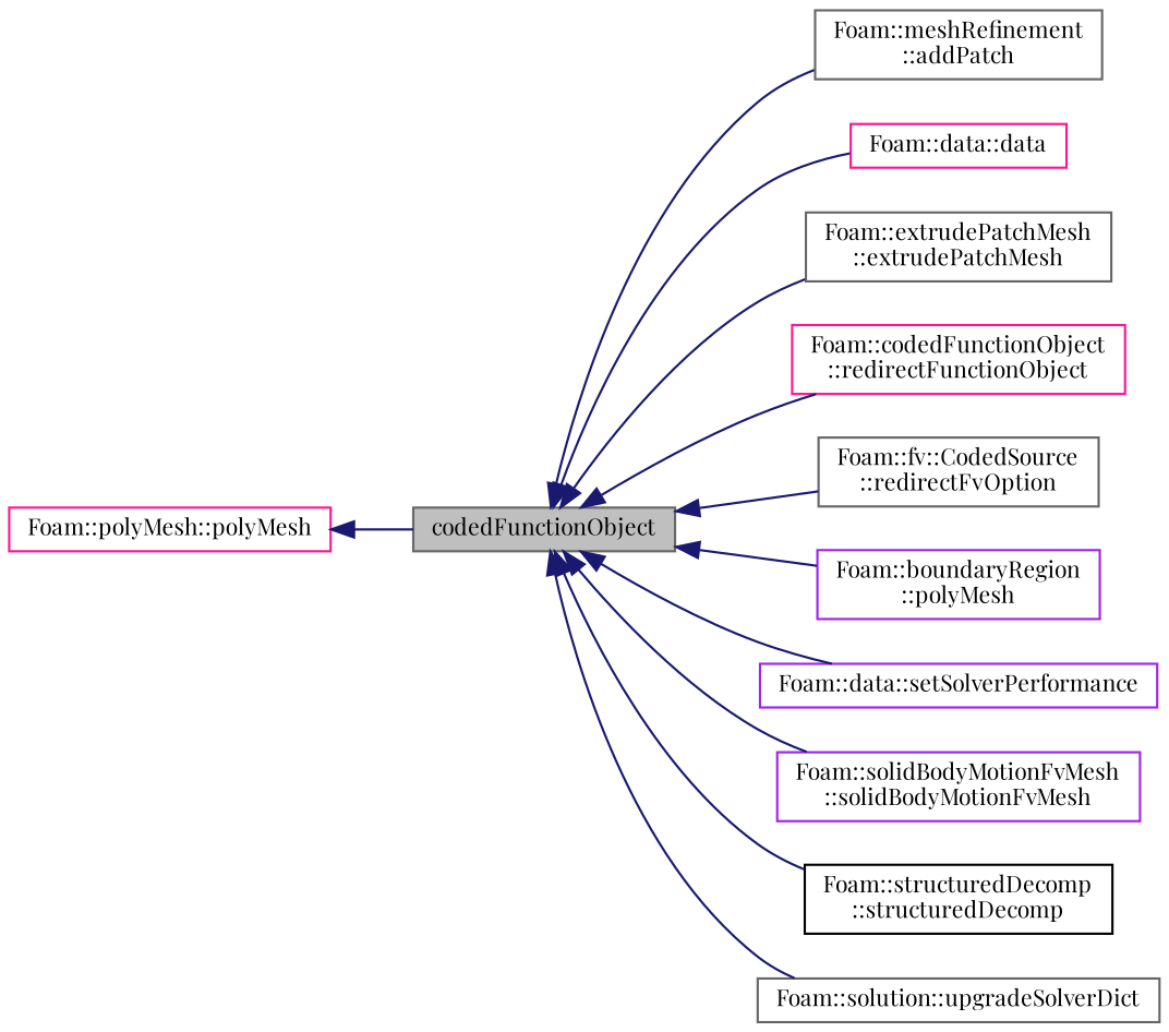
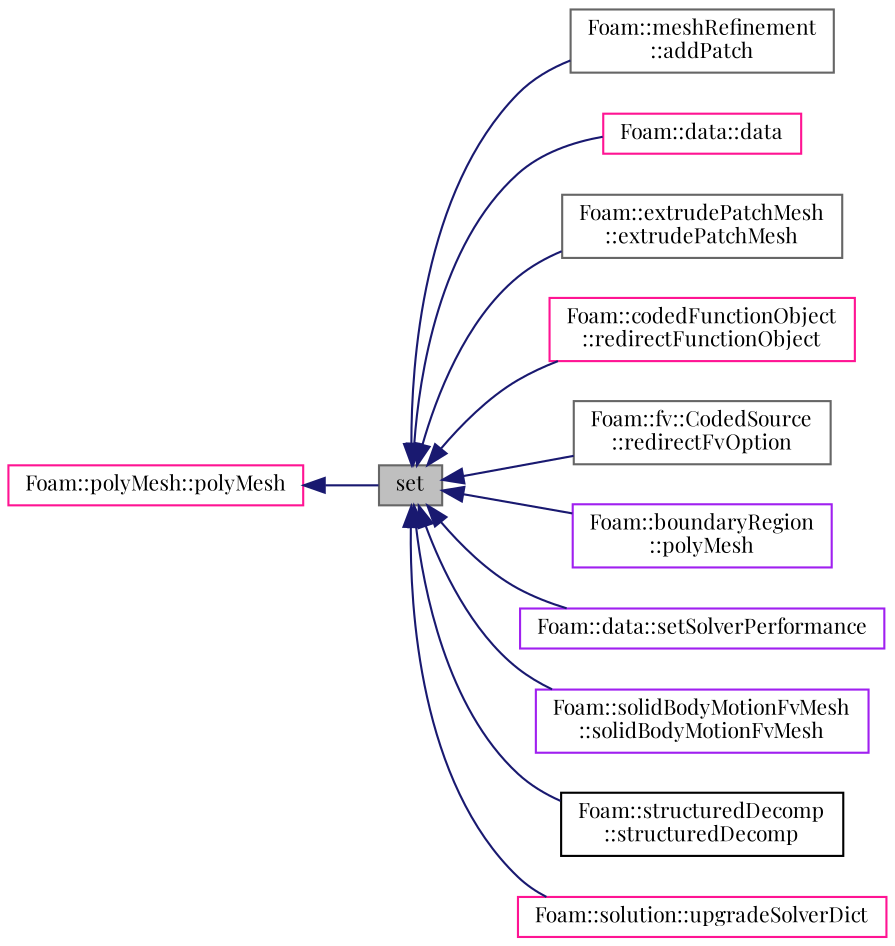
  digraph {
    fontname="Playfair Display"
    rankdir=LR
    node [color=gray40 fontname="Playfair Display" fontsize=10 shape=record]
    edge [color=midnightblue dir=back fontname="Playfair Display" fontsize=10 labelfontname=FreeSans labelfontsize=10 style=solid]
-   n1 [fillcolor=grey75 fontcolor=black height=0.2 label=codedFunctionObject style=filled width=0.4]
+   n1 [fillcolor=grey75 fontcolor=black height=0.2 label=set style=filled width=0.4]
    n2 [height=0.2 label="Foam::meshRefinement\l::addPatch" width=0.4]
    n3 [color=deeppink height=0.2 label="Foam::data::data" width=0.4]
    n4 [height=0.2 label="Foam::extrudePatchMesh\l::extrudePatchMesh" width=0.4]
    n5 [color=deeppink height=0.2 label="Foam::codedFunctionObject\l::redirectFunctionObject" width=0.4]
    n6 [height=0.2 label="Foam::fv::CodedSource\l::redirectFvOption" width=0.4]
    n7 [color=purple height=0.2 label="Foam::boundaryRegion\l::polyMesh" width=0.4]
    n8 [color=purple height=0.2 label="Foam::data::setSolverPerformance" width=0.4]
    n9 [color=purple height=0.2 label="Foam::solidBodyMotionFvMesh\l::solidBodyMotionFvMesh" width=0.4]
    n10 [color=black height=0.2 label="Foam::structuredDecomp\l::structuredDecomp" width=0.4]
-   n11 [height=0.2 label="Foam::solution::upgradeSolverDict" width=0.4]
+   n11 [color=deeppink height=0.2 label="Foam::solution::upgradeSolverDict" width=0.4]
    n12 [color=deeppink height=0.2 label="Foam::polyMesh::polyMesh" width=0.4]
    n1 -> n2
    n1 -> n3
    n1 -> n4
    n1 -> n5
    n1 -> n6
    n1 -> n7
    n1 -> n8
    n1 -> n9
    n1 -> n10
    n1 -> n11
    n12 -> n1
  }
